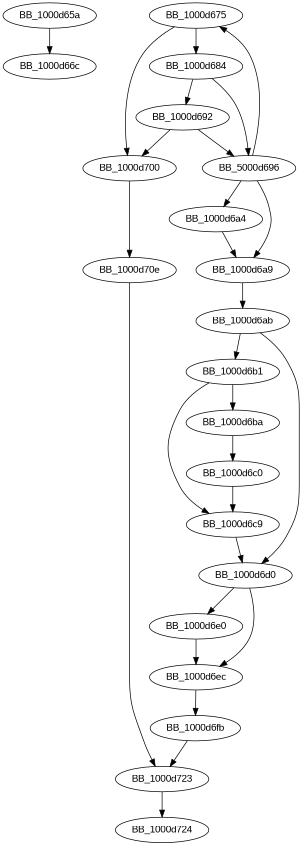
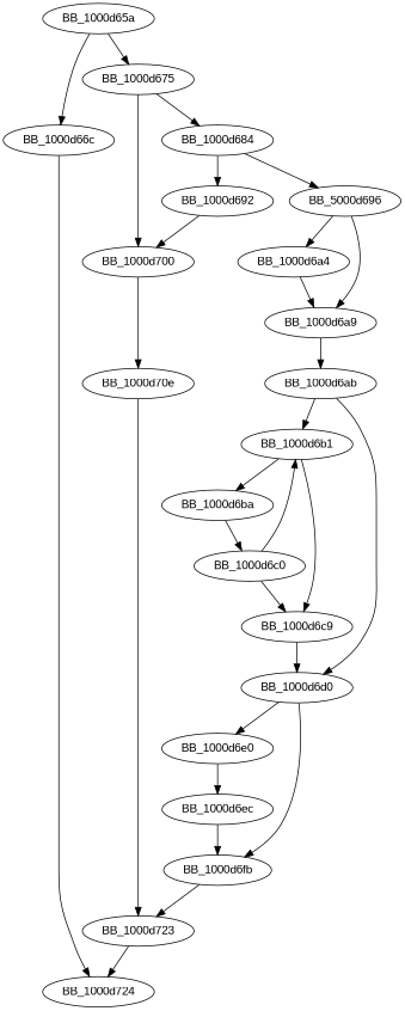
  digraph {
    fontname="Liberation Sans"
    node [fontname="Liberation Sans"]
    edge [fontname="Liberation Sans"]
    BB_1000d65a
    BB_1000d66c
    BB_1000d675
    BB_1000d724
    BB_1000d684
    BB_1000d700
    BB_1000d692
    n8 [label=BB_5000d696]
    BB_1000d70e
    BB_1000d6a4
    BB_1000d6a9
    BB_1000d723
    BB_1000d6ab
    BB_1000d6b1
    BB_1000d6d0
    BB_1000d6ba
    BB_1000d6c9
    BB_1000d6e0
    BB_1000d6ec
    BB_1000d6c0
    BB_1000d6fb
    BB_1000d65a -> BB_1000d66c
-   n8 -> BB_1000d675
+   BB_1000d65a -> BB_1000d675
+   BB_1000d66c -> BB_1000d724
    BB_1000d675 -> BB_1000d684
    BB_1000d675 -> BB_1000d700
    BB_1000d684 -> BB_1000d692
    BB_1000d684 -> n8
    BB_1000d700 -> BB_1000d70e
    BB_1000d692 -> BB_1000d700
-   BB_1000d692 -> n8
    n8 -> BB_1000d6a4
    n8 -> BB_1000d6a9
    BB_1000d70e -> BB_1000d723
    BB_1000d6a4 -> BB_1000d6a9
    BB_1000d6a9 -> BB_1000d6ab
    BB_1000d723 -> BB_1000d724
    BB_1000d6ab -> BB_1000d6b1
    BB_1000d6ab -> BB_1000d6d0
    BB_1000d6b1 -> BB_1000d6ba
    BB_1000d6b1 -> BB_1000d6c9
    BB_1000d6d0 -> BB_1000d6e0
-   BB_1000d6d0 -> BB_1000d6ec
+   BB_1000d6d0 -> BB_1000d6fb
    BB_1000d6ba -> BB_1000d6c0
    BB_1000d6c9 -> BB_1000d6d0
    BB_1000d6e0 -> BB_1000d6ec
    BB_1000d6ec -> BB_1000d6fb
+   BB_1000d6c0 -> BB_1000d6b1
    BB_1000d6c0 -> BB_1000d6c9
    BB_1000d6fb -> BB_1000d723
  }
